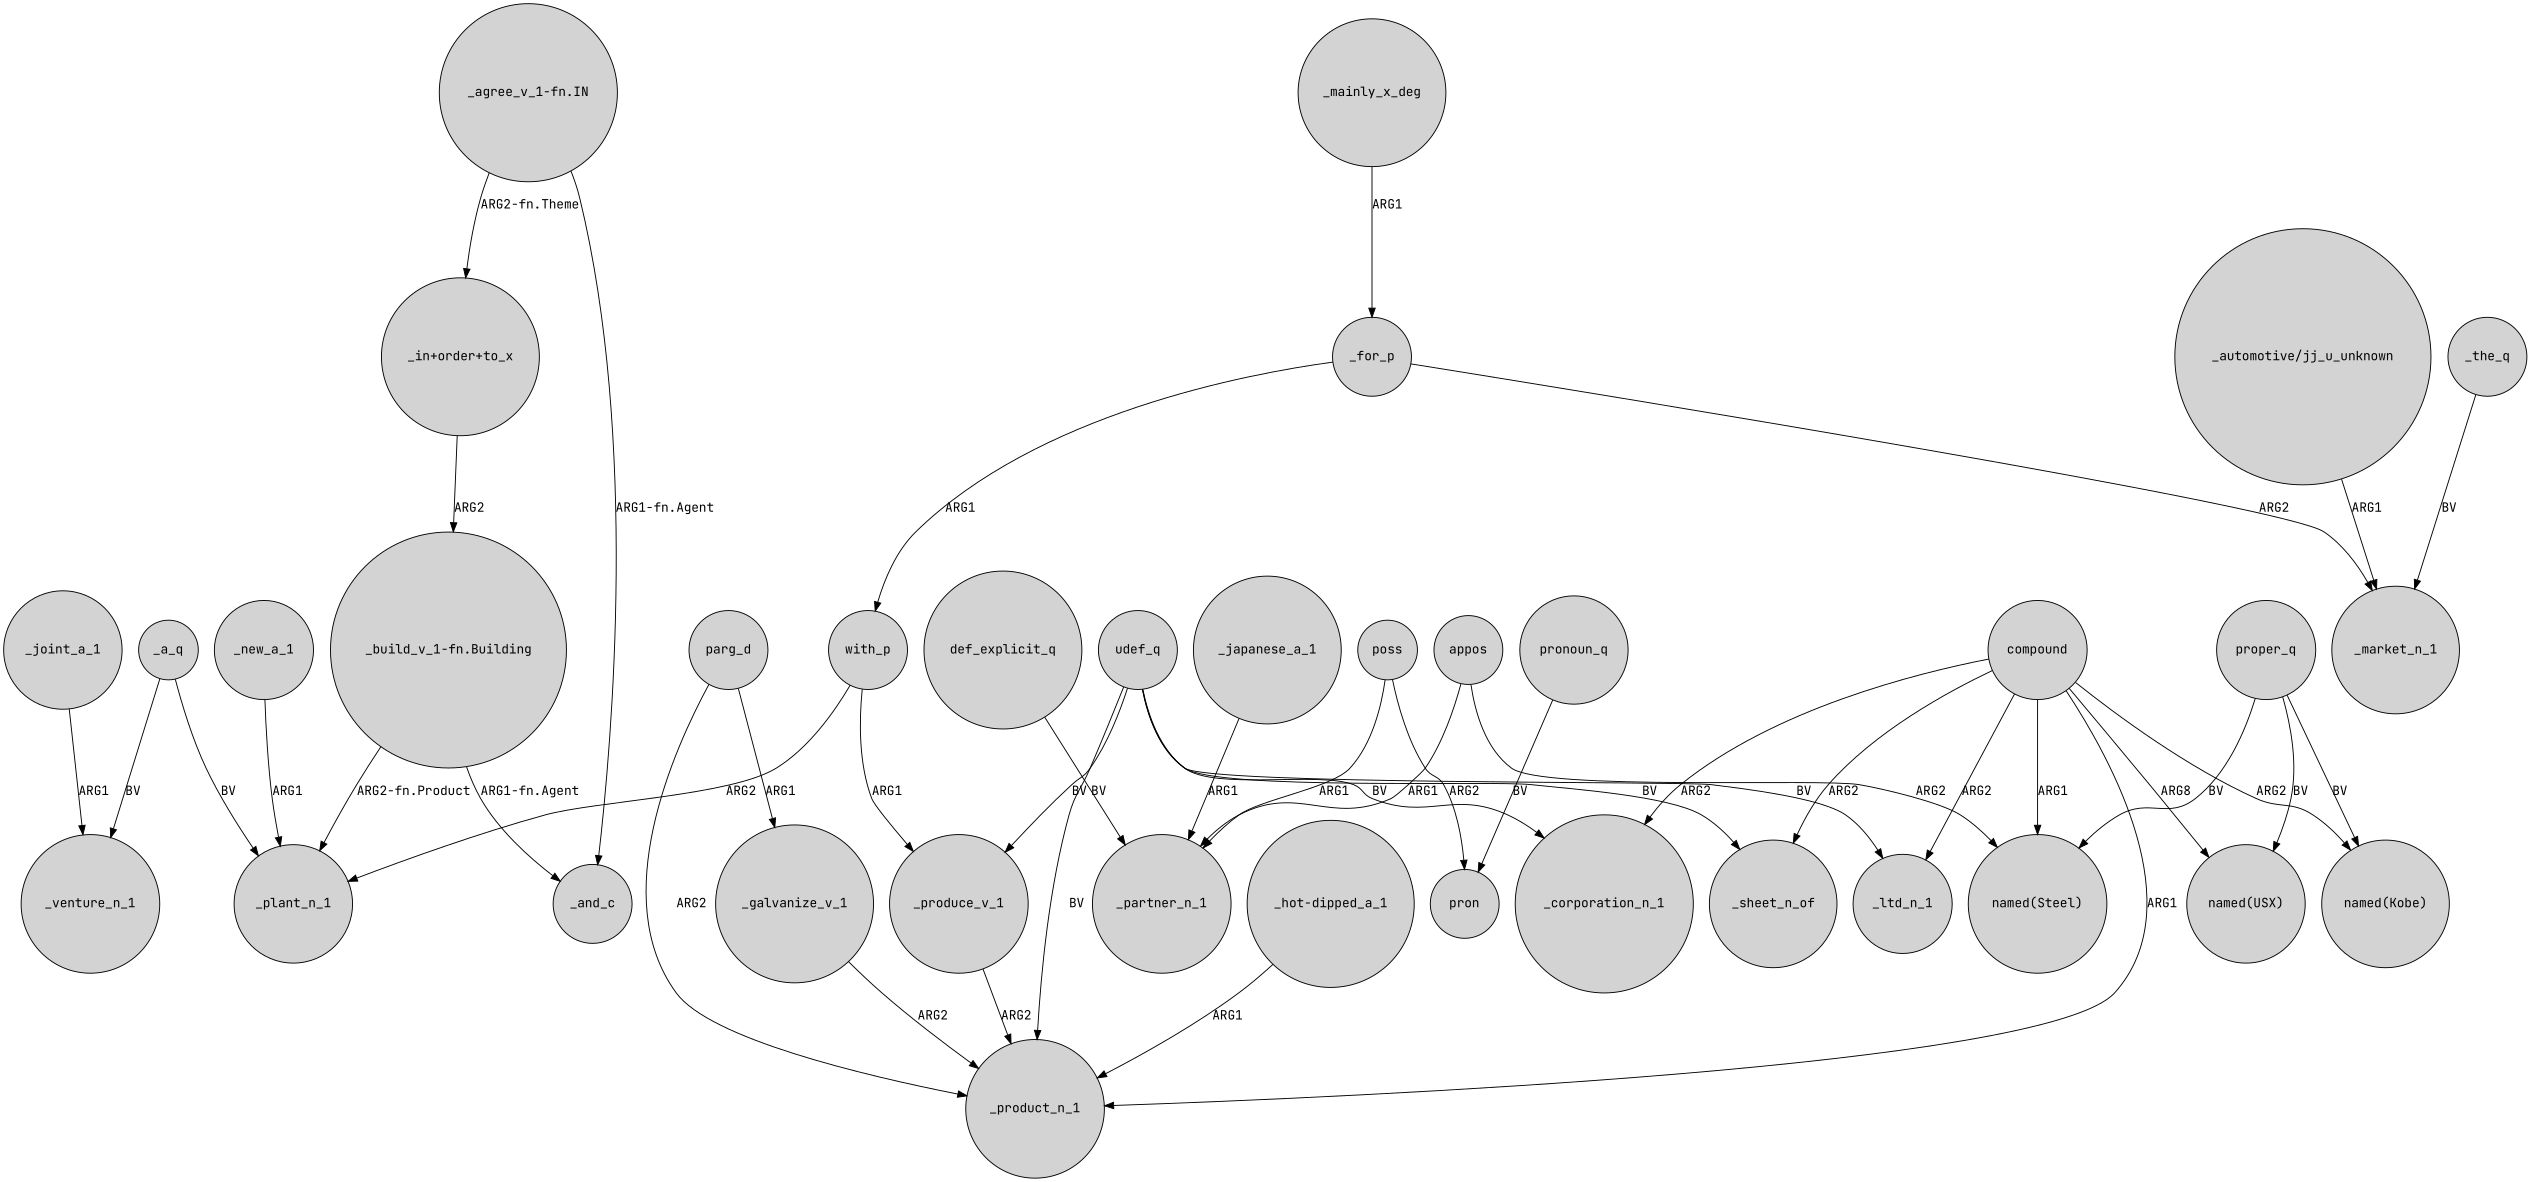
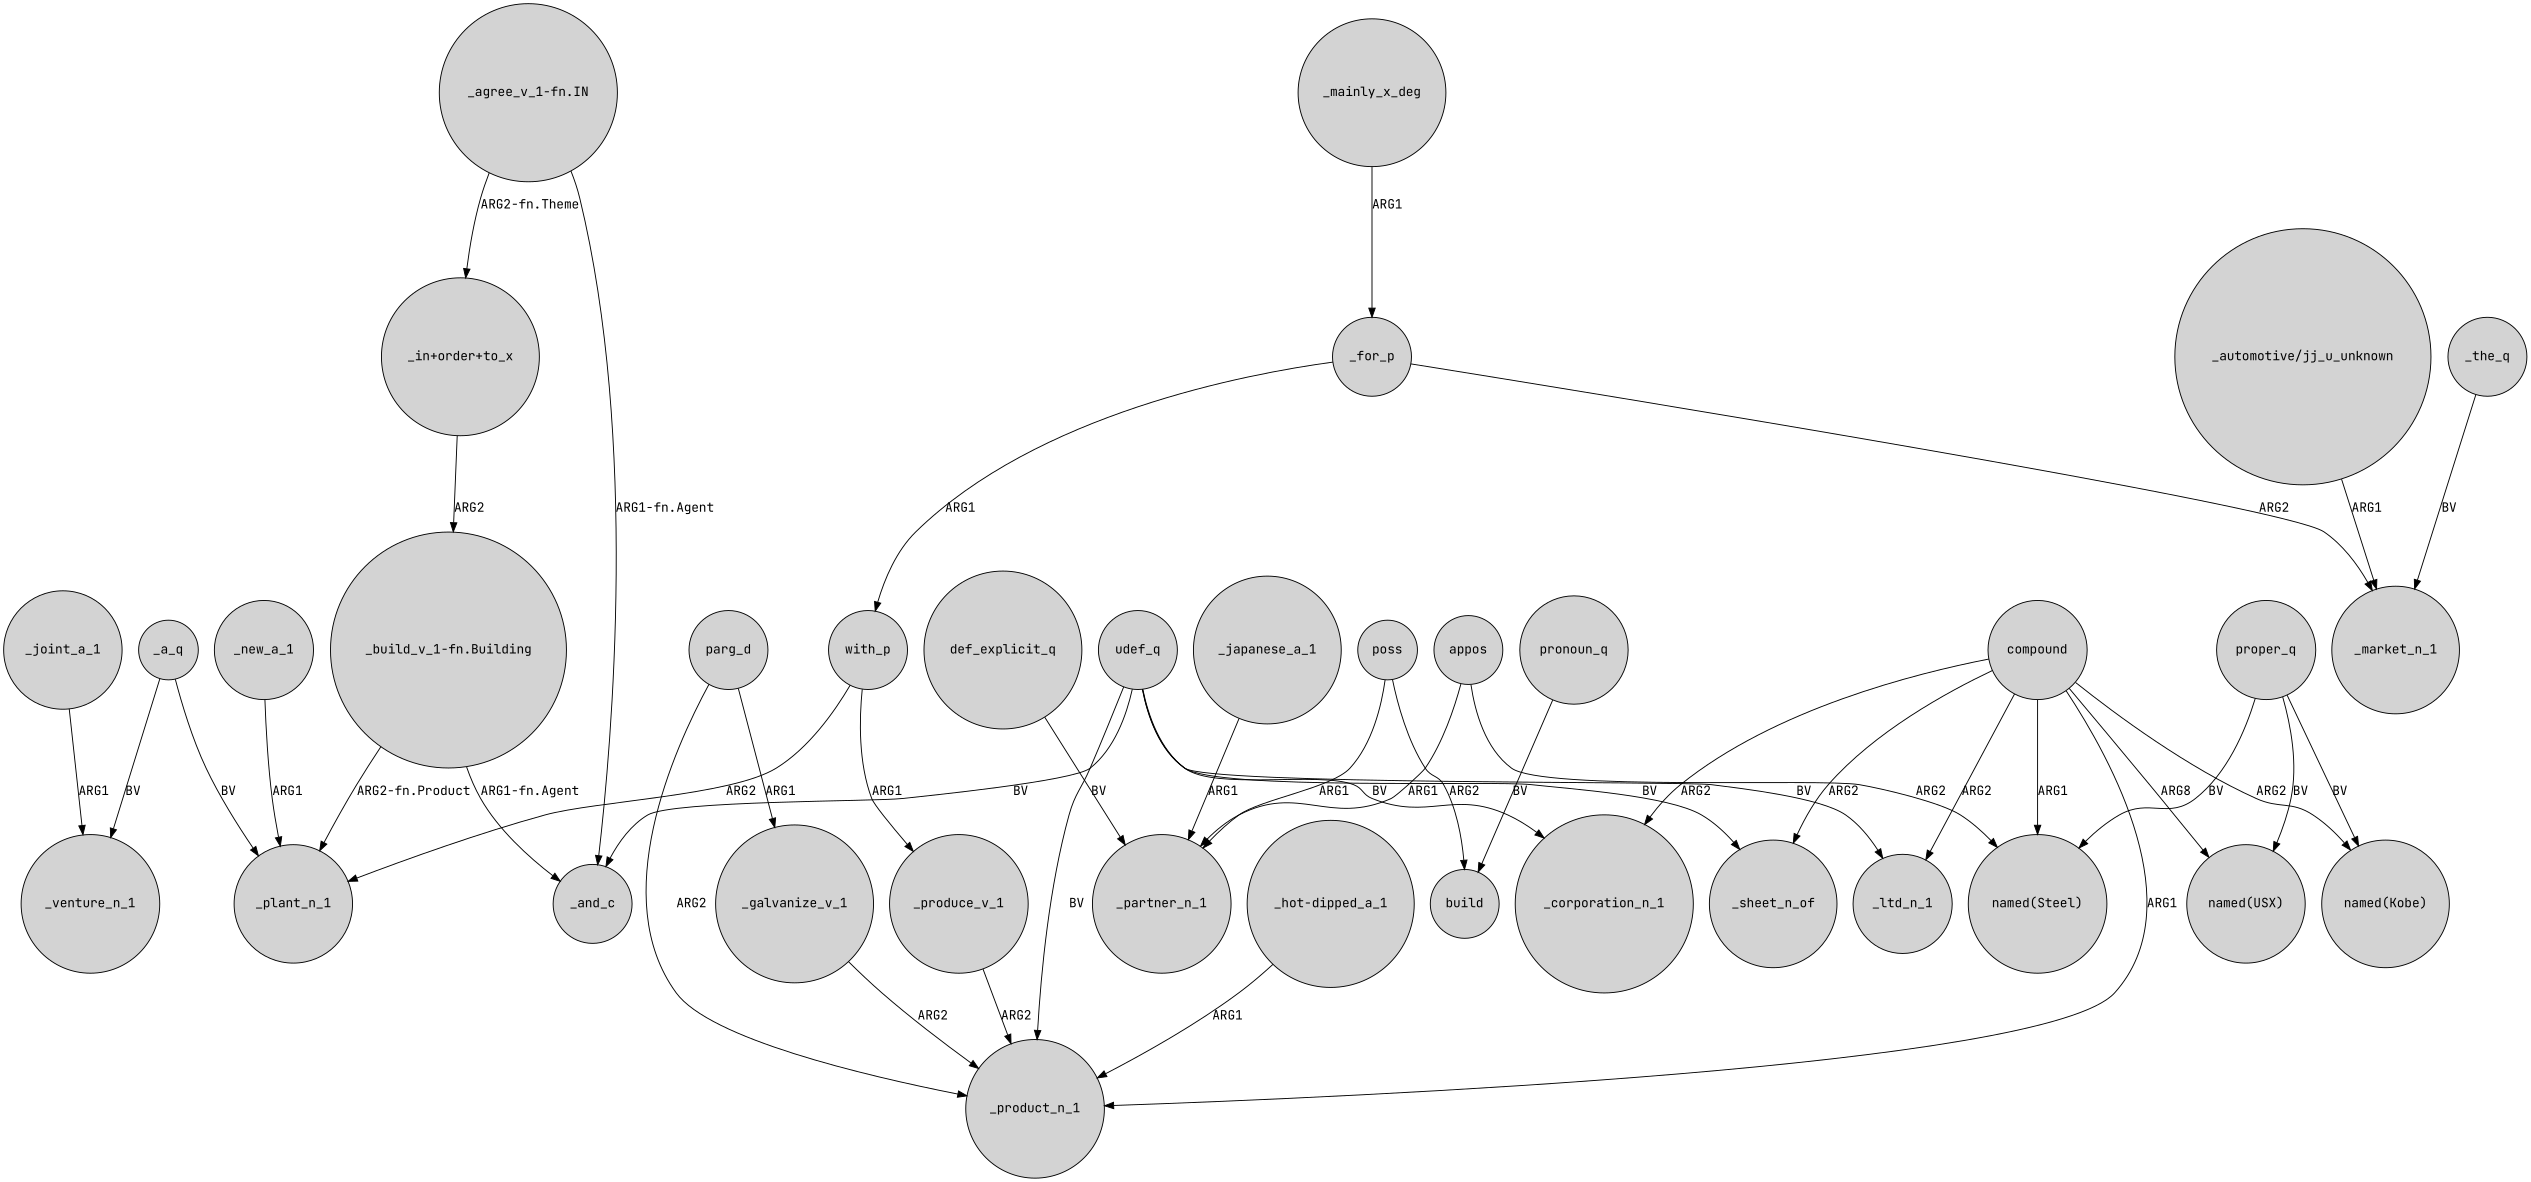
  digraph {
    fontname="JetBrains Mono"
    node [fontname="JetBrains Mono" shape=circle style=filled]
    edge [fontname="JetBrains Mono"]
    _joint_a_1
    _venture_n_1
    "_build_v_1-fn.Building"
    _plant_n_1
    _and_c
    compound
    _product_n_1
    _sheet_n_of
    "named(Steel)"
    "named(Kobe)"
    "named(USX)"
    _corporation_n_1
    _ltd_n_1
    parg_d
    _galvanize_v_1
    udef_q
    poss
-   pron
+   pron [label=build]
    _partner_n_1
    appos
    proper_q
    "_in+order+to_x"
    _new_a_1
    def_explicit_q
    "_agree_v_1-fn.IN"
    _produce_v_1
    with_p
    pronoun_q
    "_hot-dipped_a_1"
    _mainly_x_deg
    _for_p
    _market_n_1
    "_automotive/jj_u_unknown"
    _japanese_a_1
    _a_q
    _the_q
    _joint_a_1 -> _venture_n_1 [label=ARG1]
    "_build_v_1-fn.Building" -> _plant_n_1 [label="ARG2-fn.Product"]
    "_build_v_1-fn.Building" -> _and_c [label="ARG1-fn.Agent"]
    compound -> _product_n_1 [label=ARG1]
    compound -> _sheet_n_of [label=ARG2]
    compound -> "named(Steel)" [label=ARG1]
    compound -> "named(Kobe)" [label=ARG2]
    compound -> "named(USX)" [label=ARG8]
    compound -> _corporation_n_1 [label=ARG2]
    compound -> _ltd_n_1 [label=ARG2]
    parg_d -> _product_n_1 [label=ARG2]
    parg_d -> _galvanize_v_1 [label=ARG1]
    _galvanize_v_1 -> _product_n_1 [label=ARG2]
-   udef_q -> _produce_v_1 [label=BV]
+   udef_q -> _and_c [label=BV]
    udef_q -> _product_n_1 [label=BV]
    udef_q -> _sheet_n_of [label=BV]
    udef_q -> _corporation_n_1 [label=BV]
    udef_q -> _ltd_n_1 [label=BV]
    poss -> pron [label=ARG2]
    poss -> _partner_n_1 [label=ARG1]
    appos -> "named(Steel)" [label=ARG2]
    appos -> _partner_n_1 [label=ARG1]
    proper_q -> "named(Steel)" [label=BV]
    proper_q -> "named(Kobe)" [label=BV]
    proper_q -> "named(USX)" [label=BV]
    "_in+order+to_x" -> "_build_v_1-fn.Building" [label=ARG2]
    _new_a_1 -> _plant_n_1 [label=ARG1]
    def_explicit_q -> _partner_n_1 [label=BV]
    "_agree_v_1-fn.IN" -> _and_c [label="ARG1-fn.Agent"]
    "_agree_v_1-fn.IN" -> "_in+order+to_x" [label="ARG2-fn.Theme"]
    _produce_v_1 -> _product_n_1 [label=ARG2]
    with_p -> _plant_n_1 [label=ARG2]
    with_p -> _produce_v_1 [label=ARG1]
    pronoun_q -> pron [label=BV]
    "_hot-dipped_a_1" -> _product_n_1 [label=ARG1]
    _mainly_x_deg -> _for_p [label=ARG1]
    _for_p -> with_p [label=ARG1]
    _for_p -> _market_n_1 [label=ARG2]
    "_automotive/jj_u_unknown" -> _market_n_1 [label=ARG1]
    _japanese_a_1 -> _partner_n_1 [label=ARG1]
    _a_q -> _venture_n_1 [label=BV]
    _a_q -> _plant_n_1 [label=BV]
    _the_q -> _market_n_1 [label=BV]
  }
